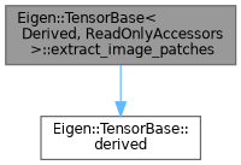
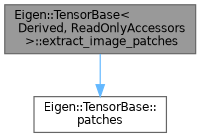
  digraph {
    rankdir=TB
    fontname="DejaVu Sans"
    node [fontname="DejaVu Sans" fontsize=10 shape=box style=filled]
    n1 [color=gray40 fillcolor=grey60 fontcolor=black height=0.2 label="Eigen::TensorBase\<\l Derived, ReadOnlyAccessors\l \>::extract_image_patches" width=0.4]
-   n2 [color=grey40 fillcolor=white height=0.2 label="Eigen::TensorBase::\lderived" width=0.4]
+   n2 [color=grey40 fillcolor=white height=0.2 label="Eigen::TensorBase::\lpatches" width=0.4]
    n1 -> n2 [color=steelblue1 fontname="DejaVu Sans" fontsize=10 labelfontname=Helvetica labelfontsize=10 style=solid]
  }
